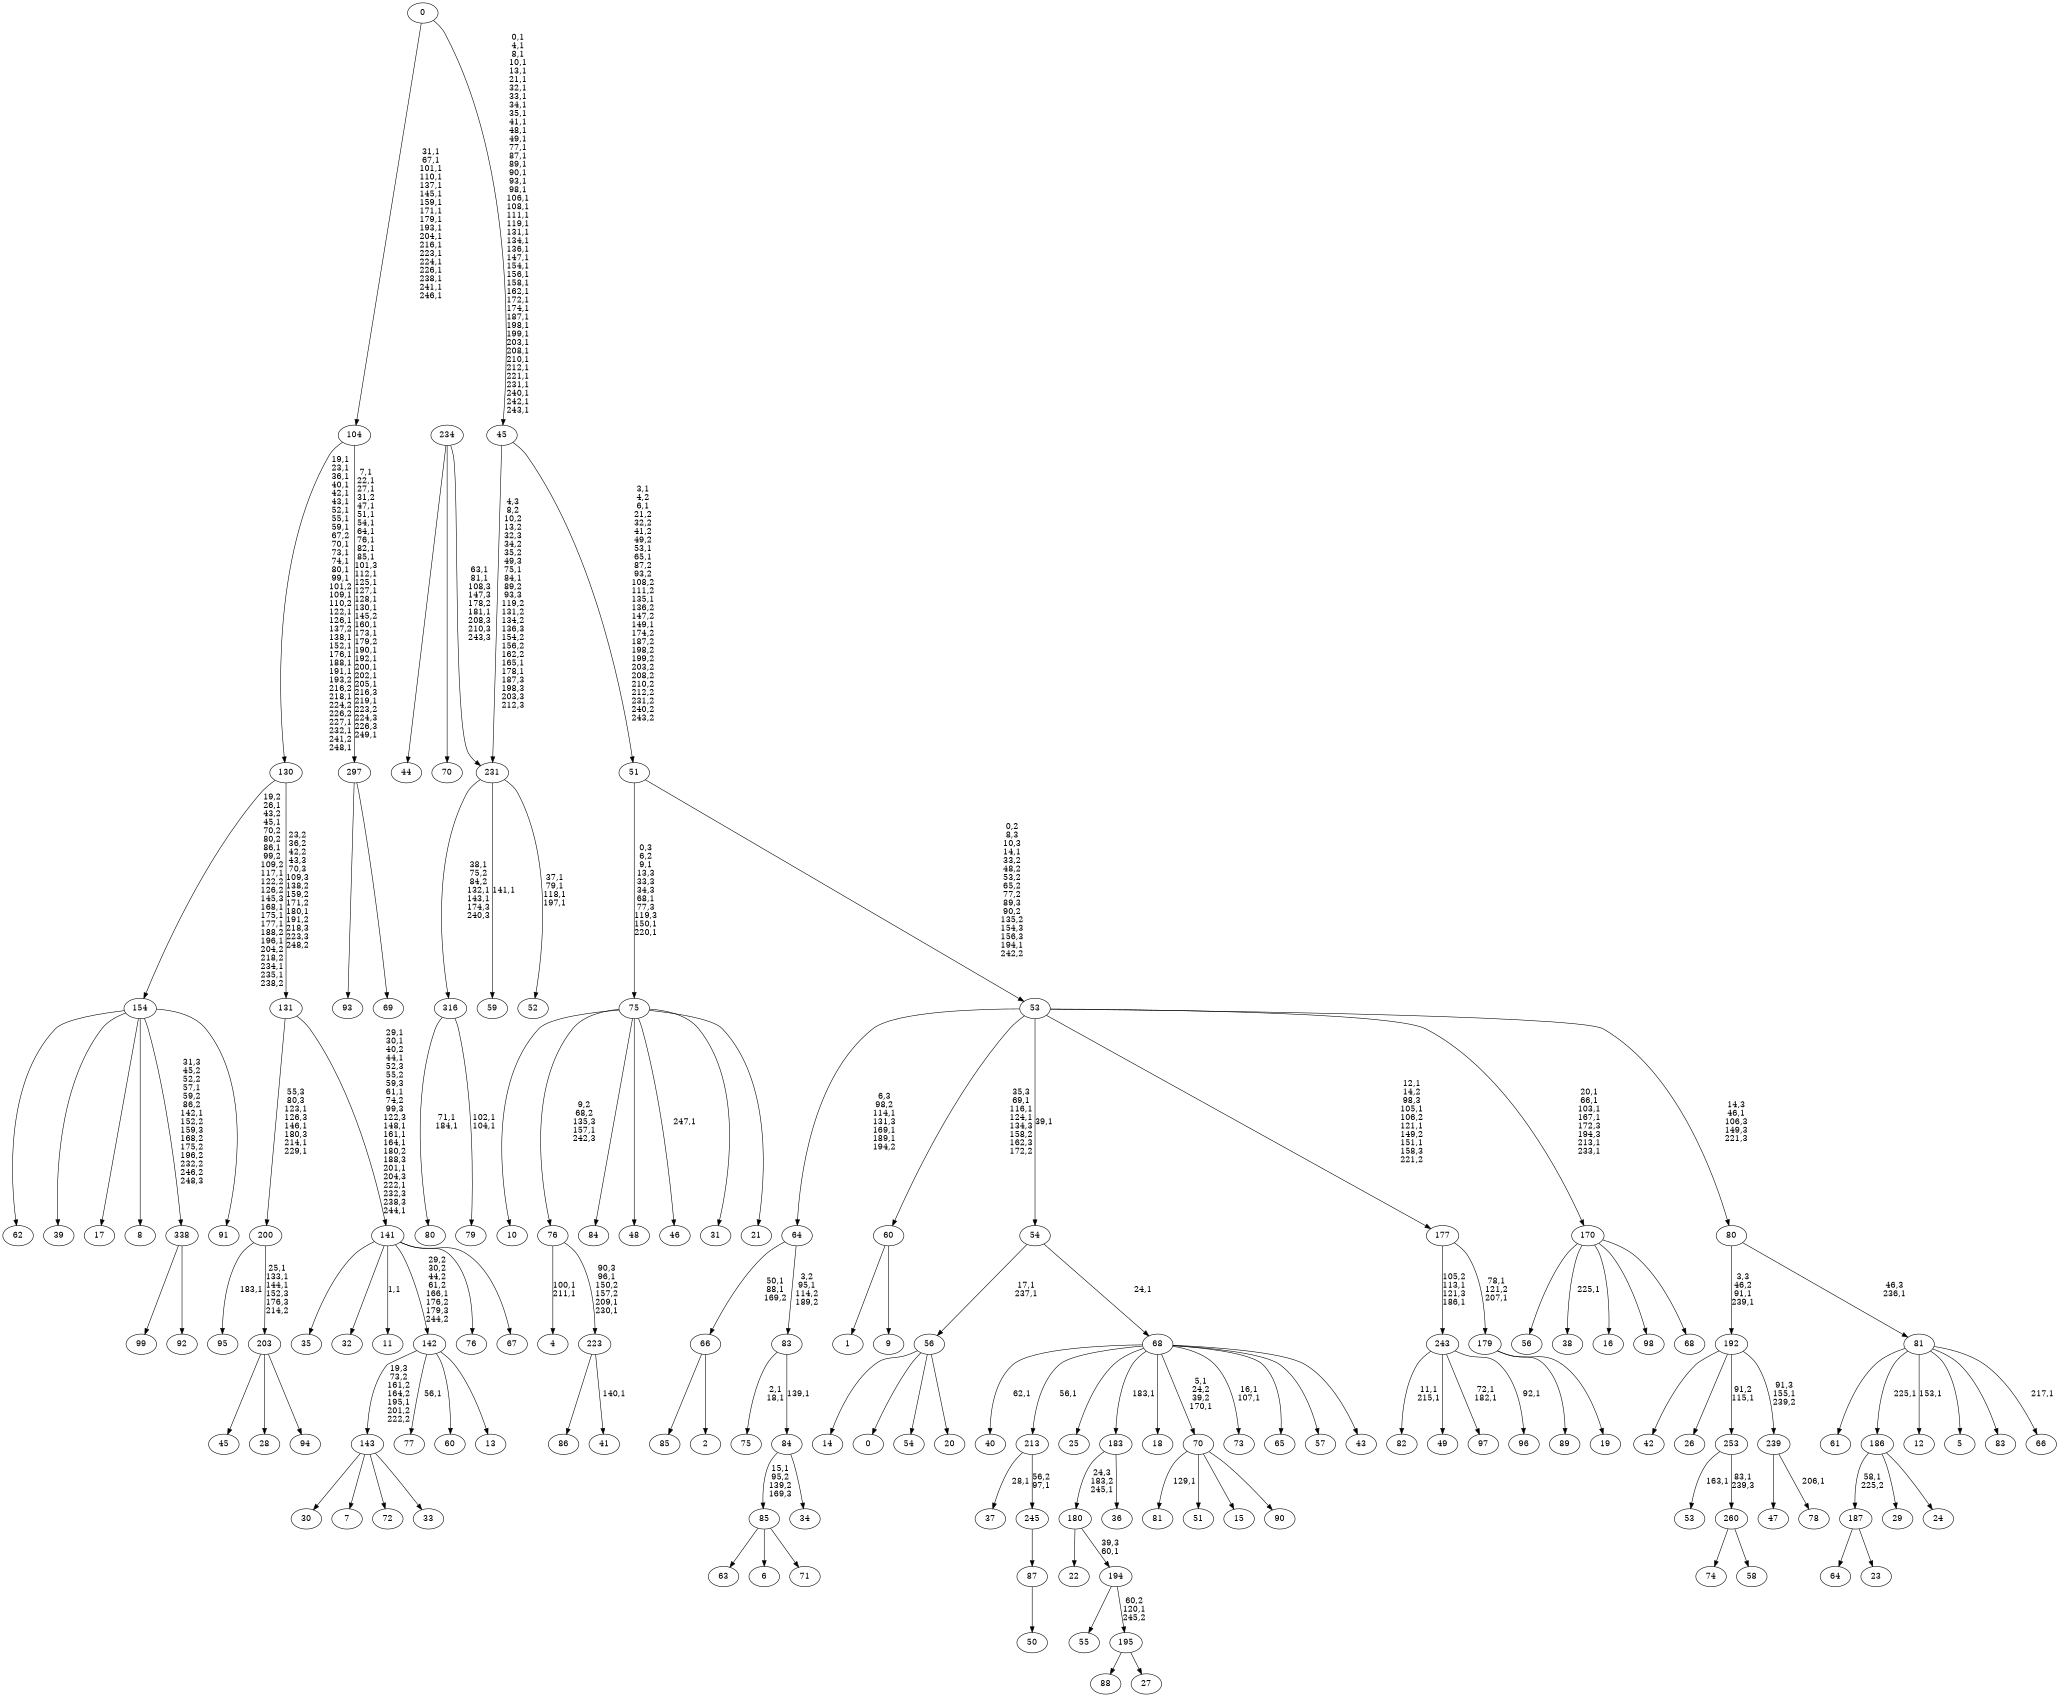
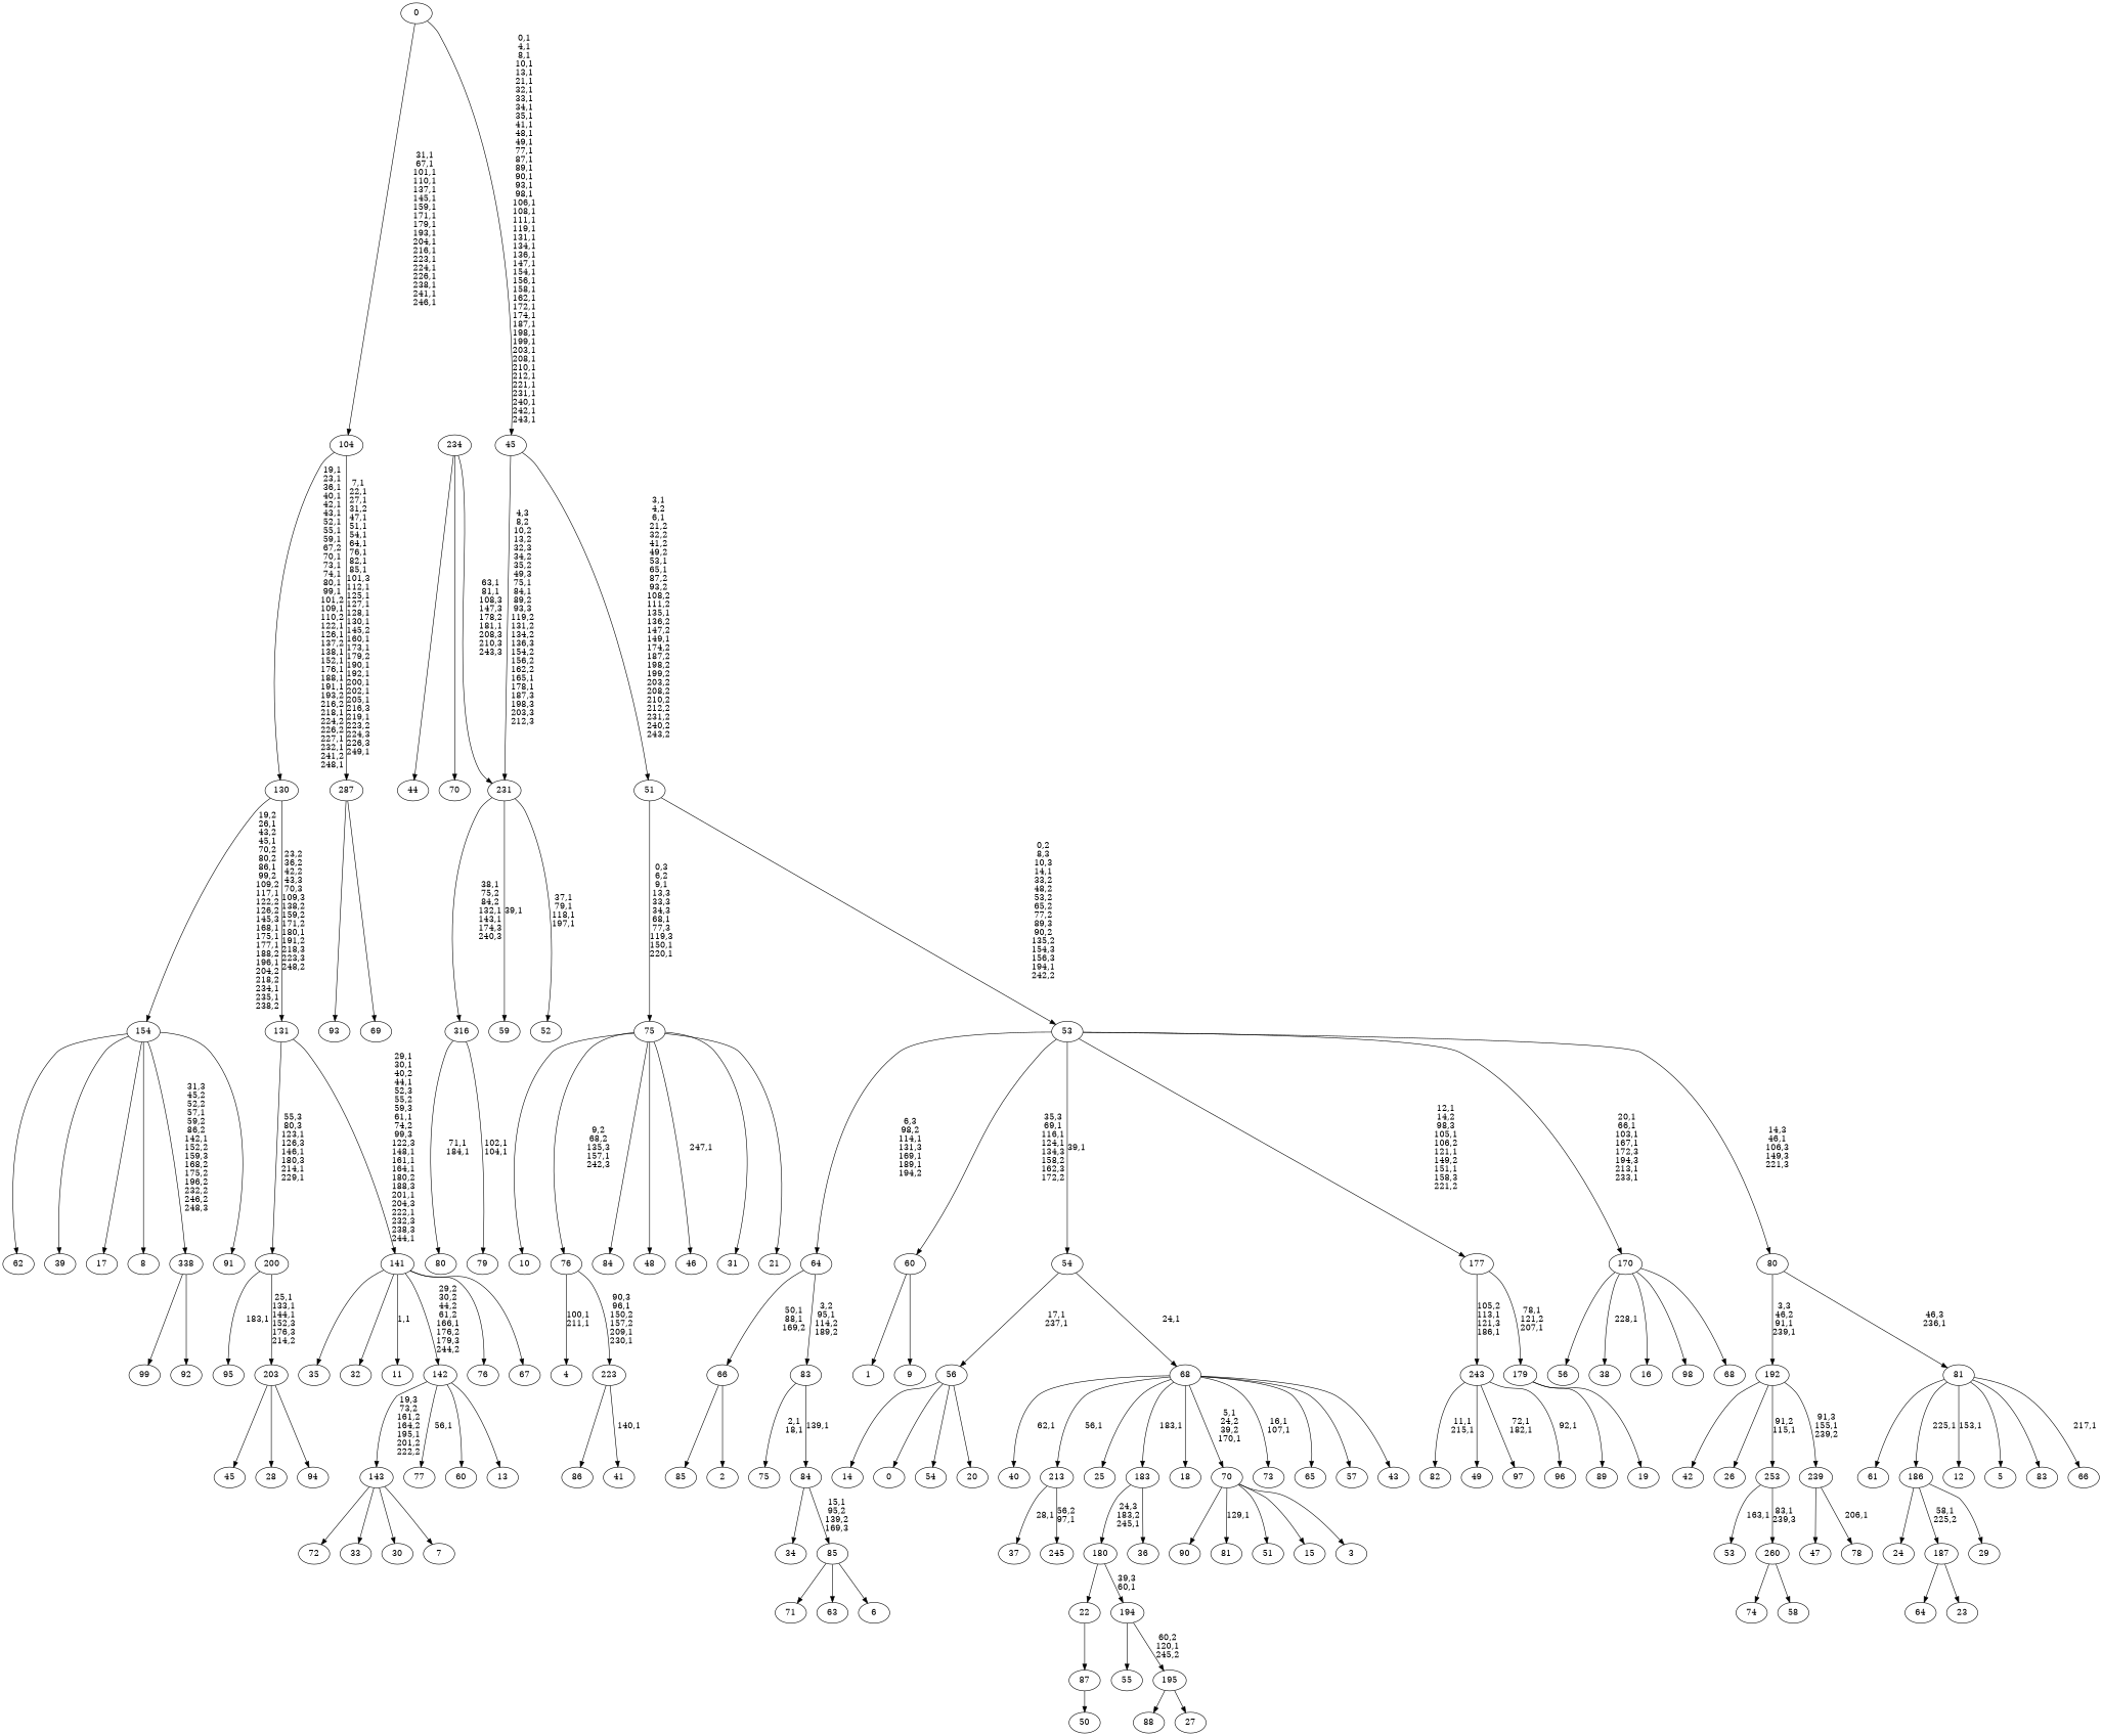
  digraph {
    n1 [label=99]
    n2 [label=98]
    n3 [label=97]
    n4 [label=96]
    n5 [label=95]
    n6 [label=94]
    n7 [label=93]
    n8 [label=92]
    338
    n10 [label=91]
    n11 [label=90]
    n12 [label=89]
    n13 [label=88]
    n14 [label=87]
    n15 [label=50]
    n16 [label=86]
    n17 [label=85]
    n18 [label=84]
    n19 [label=83]
    n20 [label=82]
    n21 [label=81]
    n22 [label=80]
    n23 [label=79]
    316
    n25 [label=78]
    n26 [label=77]
    n27 [label=76]
    n28 [label=75]
    n29 [label=74]
    n30 [label=73]
    n31 [label=72]
    n32 [label=71]
    n33 [label=70]
    n34 [label=69]
-   297
+   297 [label=287]
    n36 [label=68]
    n37 [label=67]
    n38 [label=66]
    n39 [label=65]
    n40 [label=64]
    n41 [label=63]
    n42 [label=62]
    n43 [label=61]
    n44 [label=60]
    n45 [label=59]
    n46 [label=58]
    260
    n48 [label=57]
    n49 [label=56]
    n50 [label=55]
    n51 [label=54]
    n52 [label=53]
    253
    n54 [label=52]
    n55 [label=51]
    245
    n57 [label=49]
    243
    n59 [label=48]
    n60 [label=47]
    239
    n62 [label=46]
    n63 [label=45]
    n64 [label=44]
    234
    231
    n67 [label=43]
    n68 [label=42]
    n69 [label=41]
    223
    n71 [label=40]
    n72 [label=39]
    n73 [label=38]
    n74 [label=37]
    213
    n76 [label=36]
    n77 [label=35]
    n78 [label=34]
    n79 [label=33]
    n80 [label=32]
    n81 [label=31]
    n82 [label=30]
    n83 [label=29]
    n84 [label=28]
    203
    200
    n87 [label=27]
    195
    194
    n90 [label=26]
    192
    n92 [label=25]
    n93 [label=24]
    n94 [label=23]
    187
    186
    n97 [label=22]
    n98 [label=180]
    183
    n100 [label=21]
    n101 [label=20]
    n102 [label=19]
    179
    177
    n105 [label=18]
    n106 [label=17]
    n107 [label=16]
    170
    n109 [label=15]
    n110 [label=14]
    n111 [label=13]
    n112 [label=12]
    n113 [label=11]
    n114 [label=10]
    n115 [label=9]
    n116 [label=8]
    154
    n118 [label=7]
    143
    142
    141
    131
    130
    104
    n125 [label=6]
    85
    84
    83
    n129 [label=5]
    81
    80
    n132 [label=4]
    76
    75
+   n135 [label=3]
    70
    68
    n138 [label=2]
    66
    64
    n141 [label=1]
    60
    n143 [label=0]
    56
    54
    53
    51
    45
    0
    338 -> n1
    338 -> n8
    n14 -> n15
    316 -> n22 [label="71,1\n184,1"]
    316 -> n23 [label="102,1\n104,1"]
    297 -> n7
    297 -> n34
    260 -> n29
    260 -> n46
    253 -> 260 [label="83,1\n239,3"]
    253 -> n52 [label="163,1"]
-   245 -> n14
+   n97 -> n14
    243 -> n3 [label="72,1\n182,1"]
    243 -> n4 [label="92,1"]
    243 -> n20 [label="11,1\n215,1"]
    243 -> n57
    239 -> n25 [label="206,1"]
    239 -> n60
    234 -> n33
    234 -> n64
    234 -> 231 [label="63,1\n81,1\n108,3\n147,3\n178,2\n181,1\n208,3\n210,3\n243,3"]
    231 -> 316 [label="38,1\n75,2\n84,2\n132,1\n143,1\n174,3\n240,3"]
-   231 -> n45 [label="141,1"]
+   231 -> n45 [label="39,1"]
    231 -> n54 [label="37,1\n79,1\n118,1\n197,1"]
    223 -> n16
    223 -> n69 [label="140,1"]
    213 -> 245 [label="56,2\n97,1"]
    213 -> n74 [label="28,1"]
    203 -> n6
    203 -> n63
    203 -> n84
    200 -> n5 [label="183,1"]
    200 -> 203 [label="25,1\n133,1\n144,1\n152,3\n176,3\n214,2"]
    195 -> n13
    195 -> n87
    194 -> n50
    194 -> 195 [label="60,2\n120,1\n245,2"]
    192 -> 253 [label="91,2\n115,1"]
    192 -> 239 [label="91,3\n155,1\n239,2"]
    192 -> n68
    192 -> n90
    187 -> n40
    187 -> n94
    186 -> n83
    186 -> n93
    186 -> 187 [label="58,1\n225,2"]
    n98 -> 194 [label="39,3\n60,1"]
    n98 -> n97
    183 -> n76
    183 -> n98 [label="24,3\n183,2\n245,1"]
    179 -> n12
    179 -> n102
    177 -> 243 [label="105,2\n113,1\n121,3\n186,1"]
    177 -> 179 [label="78,1\n121,2\n207,1"]
    170 -> n2
    170 -> n36
    170 -> n49
-   170 -> n73 [label="225,1"]
+   170 -> n73 [label="228,1"]
    170 -> n107
    154 -> 338 [label="31,3\n45,2\n52,2\n57,1\n59,2\n86,2\n142,1\n152,2\n159,3\n168,2\n175,2\n196,2\n232,2\n246,2\n248,3"]
    154 -> n10
    154 -> n42
    154 -> n72
    154 -> n106
    154 -> n116
    143 -> n31
    143 -> n79
    143 -> n82
    143 -> n118
    142 -> n26 [label="56,1"]
    142 -> n44
    142 -> n111
    142 -> 143 [label="19,3\n73,2\n161,2\n164,2\n195,1\n201,2\n222,2"]
    141 -> n27
    141 -> n37
    141 -> n77
    141 -> n80
    141 -> n113 [label="1,1"]
    141 -> 142 [label="29,2\n30,2\n44,2\n61,2\n166,1\n176,2\n179,3\n244,2"]
    131 -> 200 [label="55,3\n80,3\n123,1\n126,3\n146,1\n180,3\n214,1\n229,1"]
    131 -> 141 [label="29,1\n30,1\n40,2\n44,1\n52,3\n55,2\n59,3\n61,1\n74,2\n99,3\n122,3\n148,1\n161,1\n164,1\n180,2\n188,3\n201,1\n204,3\n222,1\n232,3\n238,3\n244,1"]
    130 -> 154 [label="19,2\n26,1\n43,2\n45,1\n70,2\n80,2\n86,1\n99,2\n109,2\n117,1\n122,2\n126,2\n145,3\n168,1\n175,1\n177,1\n188,2\n196,1\n204,2\n218,2\n234,1\n235,1\n238,2"]
    130 -> 131 [label="23,2\n36,2\n42,2\n43,3\n70,3\n109,3\n138,2\n159,2\n171,2\n180,1\n191,2\n218,3\n223,3\n248,2"]
    104 -> 297 [label="7,1\n22,1\n27,1\n31,2\n47,1\n51,1\n54,1\n64,1\n76,1\n82,1\n85,1\n101,3\n112,1\n125,1\n127,1\n128,1\n130,1\n145,2\n160,1\n173,1\n179,2\n190,1\n192,1\n200,1\n202,1\n205,1\n216,3\n219,1\n223,2\n224,3\n226,3\n249,1"]
    104 -> 130 [label="19,1\n23,1\n36,1\n40,1\n42,1\n43,1\n52,1\n55,1\n59,1\n67,2\n70,1\n73,1\n74,1\n80,1\n99,1\n101,2\n109,1\n110,2\n122,1\n126,1\n137,2\n138,1\n152,1\n176,1\n188,1\n191,1\n193,2\n216,2\n218,1\n224,2\n226,2\n227,1\n232,1\n241,2\n248,1"]
    85 -> n32
    85 -> n41
    85 -> n125
    84 -> n78
    84 -> 85 [label="15,1\n95,2\n139,2\n169,3"]
    83 -> n28 [label="2,1\n18,1"]
    83 -> 84 [label="139,1"]
    81 -> n19
    81 -> n38 [label="217,1"]
    81 -> n43
    81 -> 186 [label="225,1"]
    81 -> n112 [label="153,1"]
    81 -> n129
    80 -> 192 [label="3,3\n46,2\n91,1\n239,1"]
    80 -> 81 [label="46,3\n236,1"]
    76 -> 223 [label="90,3\n96,1\n150,2\n157,2\n209,1\n230,1"]
    76 -> n132 [label="100,1\n211,1"]
    75 -> n18
    75 -> n59
    75 -> n62 [label="247,1"]
    75 -> n81
    75 -> n100
    75 -> n114
    75 -> 76 [label="9,2\n68,2\n135,3\n157,1\n242,3"]
    70 -> n11
    70 -> n21 [label="129,1"]
    70 -> n55
    70 -> n109
+   70 -> n135
    68 -> n30 [label="16,1\n107,1"]
    68 -> n39
    68 -> n48
    68 -> n67
    68 -> n71 [label="62,1"]
    68 -> 213 [label="56,1"]
    68 -> n92
    68 -> 183 [label="183,1"]
    68 -> n105
    68 -> 70 [label="5,1\n24,2\n39,2\n170,1"]
    66 -> n17
    66 -> n138
    64 -> 83 [label="3,2\n95,1\n114,2\n189,2"]
    64 -> 66 [label="50,1\n88,1\n169,2"]
    60 -> n115
    60 -> n141
    56 -> n51
    56 -> n101
    56 -> n110
    56 -> n143
    54 -> 68 [label="24,1"]
    54 -> 56 [label="17,1\n237,1"]
    53 -> 177 [label="12,1\n14,2\n98,3\n105,1\n106,2\n121,1\n149,2\n151,1\n158,3\n221,2"]
    53 -> 170 [label="20,1\n66,1\n103,1\n167,1\n172,3\n194,3\n213,1\n233,1"]
    53 -> 80 [label="14,3\n46,1\n106,3\n149,3\n221,3"]
    53 -> 64 [label="6,3\n98,2\n114,1\n131,3\n169,1\n189,1\n194,2"]
    53 -> 60 [label="35,3\n69,1\n116,1\n124,1\n134,3\n158,2\n162,3\n172,2"]
    53 -> 54 [label="39,1"]
    51 -> 75 [label="0,3\n6,2\n9,1\n13,3\n33,3\n34,3\n68,1\n77,3\n119,3\n150,1\n220,1"]
    51 -> 53 [label="0,2\n8,3\n10,3\n14,1\n33,2\n48,2\n53,2\n65,2\n77,2\n89,3\n90,2\n135,2\n154,3\n156,3\n194,1\n242,2"]
    45 -> 231 [label="4,3\n8,2\n10,2\n13,2\n32,3\n34,2\n35,2\n49,3\n75,1\n84,1\n89,2\n93,3\n119,2\n131,2\n134,2\n136,3\n154,2\n156,2\n162,2\n165,1\n178,1\n187,3\n198,3\n203,3\n212,3"]
    45 -> 51 [label="3,1\n4,2\n6,1\n21,2\n32,2\n41,2\n49,2\n53,1\n65,1\n87,2\n93,2\n108,2\n111,2\n135,1\n136,2\n147,2\n149,1\n174,2\n187,2\n198,2\n199,2\n203,2\n208,2\n210,2\n212,2\n231,2\n240,2\n243,2"]
    0 -> 104 [label="31,1\n67,1\n101,1\n110,1\n137,1\n145,1\n159,1\n171,1\n179,1\n193,1\n204,1\n216,1\n223,1\n224,1\n226,1\n238,1\n241,1\n246,1"]
    0 -> 45 [label="0,1\n4,1\n8,1\n10,1\n13,1\n21,1\n32,1\n33,1\n34,1\n35,1\n41,1\n48,1\n49,1\n77,1\n87,1\n89,1\n90,1\n93,1\n98,1\n106,1\n108,1\n111,1\n119,1\n131,1\n134,1\n136,1\n147,1\n154,1\n156,1\n158,1\n162,1\n172,1\n174,1\n187,1\n198,1\n199,1\n203,1\n208,1\n210,1\n212,1\n221,1\n231,1\n240,1\n242,1\n243,1"]
  }
